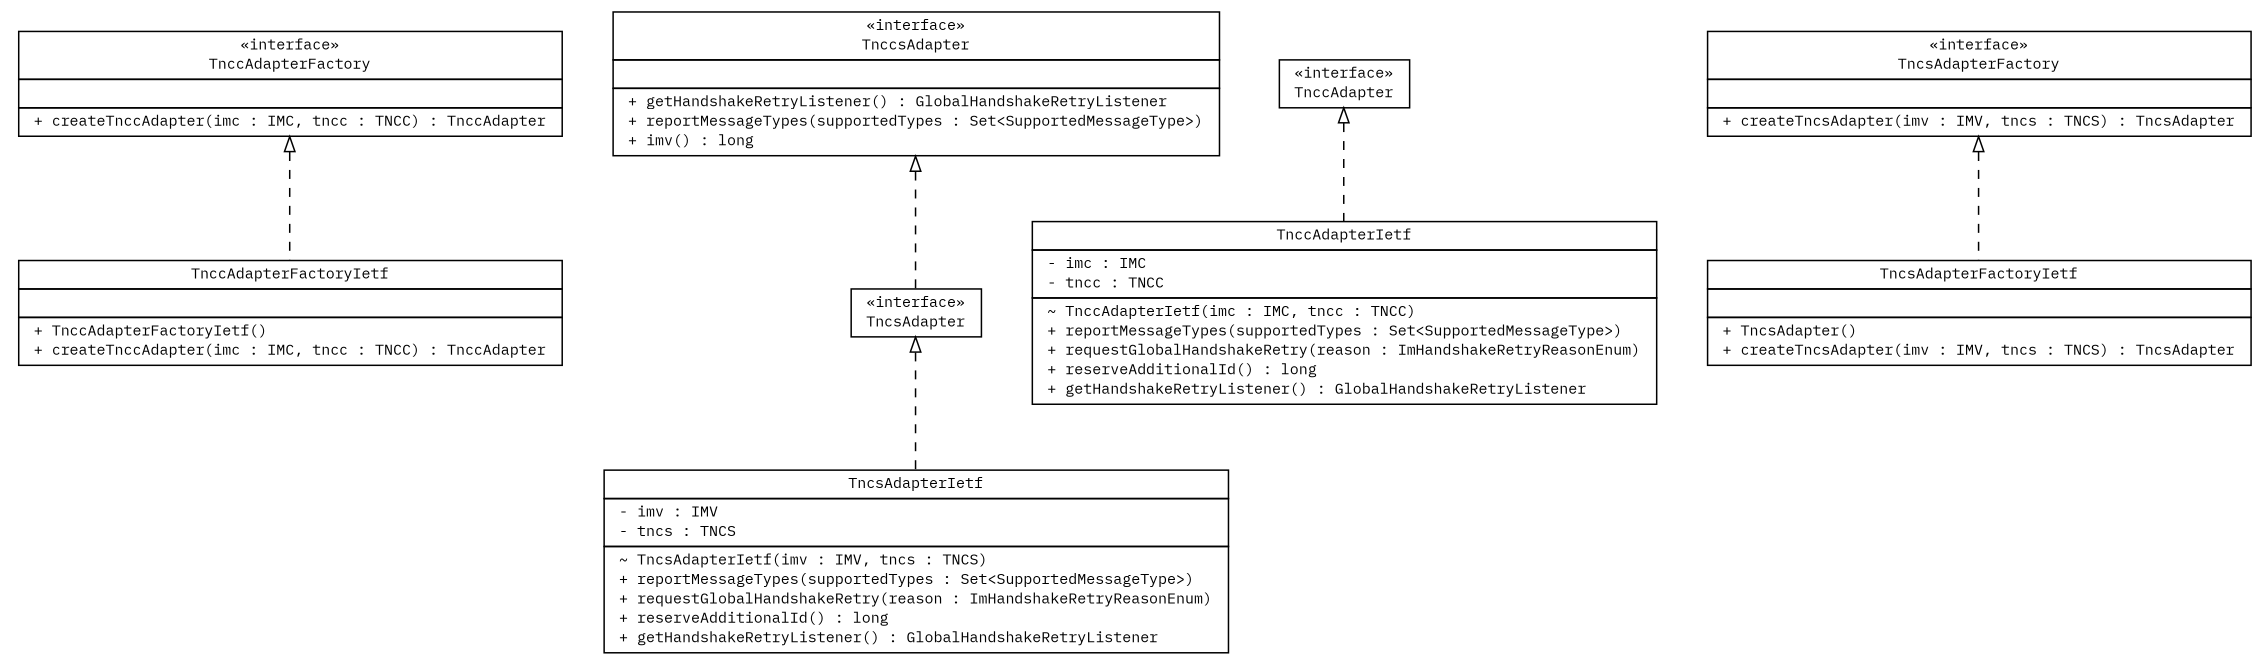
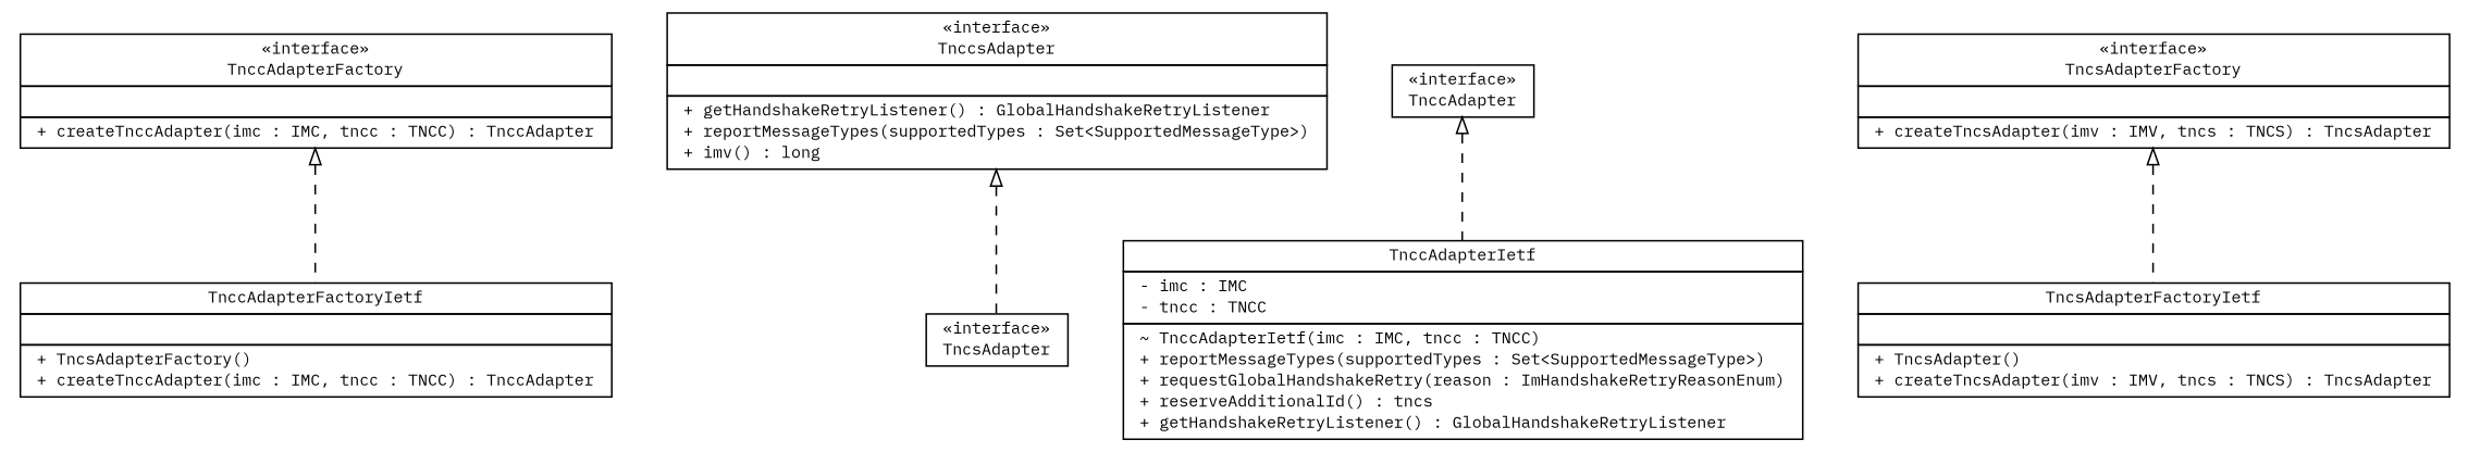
  digraph {
    fontname="IBM Plex Mono"
    nodesep=0.25
    ranksep=0.5
    node [fontcolor=black fontname="IBM Plex Mono" fontsize=10.0 shape=plaintext]
    edge [arrowtail=empty dir=back fontname="IBM Plex Mono" fontsize=10 headport=p labelfontname=Helvetica labelfontsize=10 style=dashed tailport=p]
-   n1 [label=<<table title="de.hsbremen.tc.tnc.im.adapter.tnccs.TnccAdapterFactoryIetf" border="0" cellborder="1" cellspacing="0" cellpadding="2" port="p" href="./TnccAdapterFactoryIetf.html"> 		<tr><td><table border="0" cellspacing="0" cellpadding="1"> <tr><td align="center" balign="center"> TnccAdapterFactoryIetf </td></tr> 		</table></td></tr> 		<tr><td><table border="0" cellspacing="0" cellpadding="1"> <tr><td align="left" balign="left">  </td></tr> 		</table></td></tr> 		<tr><td><table border="0" cellspacing="0" cellpadding="1"> <tr><td align="left" balign="left"> + TnccAdapterFactoryIetf() </td></tr> <tr><td align="left" balign="left"> + createTnccAdapter(imc : IMC, tncc : TNCC) : TnccAdapter </td></tr> 		</table></td></tr> 		</table>>]
+   n1 [label=<<table title="de.hsbremen.tc.tnc.im.adapter.tnccs.TnccAdapterFactoryIetf" border="0" cellborder="1" cellspacing="0" cellpadding="2" port="p" href="./TnccAdapterFactoryIetf.html"> 		<tr><td><table border="0" cellspacing="0" cellpadding="1"> <tr><td align="center" balign="center"> TnccAdapterFactoryIetf </td></tr> 		</table></td></tr> 		<tr><td><table border="0" cellspacing="0" cellpadding="1"> <tr><td align="left" balign="left">  </td></tr> 		</table></td></tr> 		<tr><td><table border="0" cellspacing="0" cellpadding="1"> <tr><td align="left" balign="left"> + TncsAdapterFactory() </td></tr> <tr><td align="left" balign="left"> + createTnccAdapter(imc : IMC, tncc : TNCC) : TnccAdapter </td></tr> 		</table></td></tr> 		</table>>]
    n2 [label=<<table title="de.hsbremen.tc.tnc.im.adapter.tnccs.TnccsAdapter" border="0" cellborder="1" cellspacing="0" cellpadding="2" port="p" href="./TnccsAdapter.html"> 		<tr><td><table border="0" cellspacing="0" cellpadding="1"> <tr><td align="center" balign="center"> &#171;interface&#187; </td></tr> <tr><td align="center" balign="center"> TnccsAdapter </td></tr> 		</table></td></tr> 		<tr><td><table border="0" cellspacing="0" cellpadding="1"> <tr><td align="left" balign="left">  </td></tr> 		</table></td></tr> 		<tr><td><table border="0" cellspacing="0" cellpadding="1"> <tr><td align="left" balign="left"> + getHandshakeRetryListener() : GlobalHandshakeRetryListener </td></tr> <tr><td align="left" balign="left"> + reportMessageTypes(supportedTypes : Set&lt;SupportedMessageType&gt;) </td></tr> <tr><td align="left" balign="left"> + imv() : long </td></tr> 		</table></td></tr> 		</table>>]
    n3 [label=<<table title="de.hsbremen.tc.tnc.im.adapter.tnccs.TncsAdapter" border="0" cellborder="1" cellspacing="0" cellpadding="2" port="p" href="./TncsAdapter.html"> 		<tr><td><table border="0" cellspacing="0" cellpadding="1"> <tr><td align="center" balign="center"> &#171;interface&#187; </td></tr> <tr><td align="center" balign="center"> TncsAdapter </td></tr> 		</table></td></tr> 		</table>>]
-   n4 [label=<<table title="de.hsbremen.tc.tnc.im.adapter.tnccs.TncsAdapterIetf" border="0" cellborder="1" cellspacing="0" cellpadding="2" port="p" href="./TncsAdapterIetf.html"> 		<tr><td><table border="0" cellspacing="0" cellpadding="1"> <tr><td align="center" balign="center"> TncsAdapterIetf </td></tr> 		</table></td></tr> 		<tr><td><table border="0" cellspacing="0" cellpadding="1"> <tr><td align="left" balign="left"> - imv : IMV </td></tr> <tr><td align="left" balign="left"> - tncs : TNCS </td></tr> 		</table></td></tr> 		<tr><td><table border="0" cellspacing="0" cellpadding="1"> <tr><td align="left" balign="left"> ~ TncsAdapterIetf(imv : IMV, tncs : TNCS) </td></tr> <tr><td align="left" balign="left"> + reportMessageTypes(supportedTypes : Set&lt;SupportedMessageType&gt;) </td></tr> <tr><td align="left" balign="left"> + requestGlobalHandshakeRetry(reason : ImHandshakeRetryReasonEnum) </td></tr> <tr><td align="left" balign="left"> + reserveAdditionalId() : long </td></tr> <tr><td align="left" balign="left"> + getHandshakeRetryListener() : GlobalHandshakeRetryListener </td></tr> 		</table></td></tr> 		</table>>]
    n5 [label=<<table title="de.hsbremen.tc.tnc.im.adapter.tnccs.TnccAdapter" border="0" cellborder="1" cellspacing="0" cellpadding="2" port="p" href="./TnccAdapter.html"> 		<tr><td><table border="0" cellspacing="0" cellpadding="1"> <tr><td align="center" balign="center"> &#171;interface&#187; </td></tr> <tr><td align="center" balign="center"> TnccAdapter </td></tr> 		</table></td></tr> 		</table>>]
-   n6 [label=<<table title="de.hsbremen.tc.tnc.im.adapter.tnccs.TnccAdapterIetf" border="0" cellborder="1" cellspacing="0" cellpadding="2" port="p" href="./TnccAdapterIetf.html"> 		<tr><td><table border="0" cellspacing="0" cellpadding="1"> <tr><td align="center" balign="center"> TnccAdapterIetf </td></tr> 		</table></td></tr> 		<tr><td><table border="0" cellspacing="0" cellpadding="1"> <tr><td align="left" balign="left"> - imc : IMC </td></tr> <tr><td align="left" balign="left"> - tncc : TNCC </td></tr> 		</table></td></tr> 		<tr><td><table border="0" cellspacing="0" cellpadding="1"> <tr><td align="left" balign="left"> ~ TnccAdapterIetf(imc : IMC, tncc : TNCC) </td></tr> <tr><td align="left" balign="left"> + reportMessageTypes(supportedTypes : Set&lt;SupportedMessageType&gt;) </td></tr> <tr><td align="left" balign="left"> + requestGlobalHandshakeRetry(reason : ImHandshakeRetryReasonEnum) </td></tr> <tr><td align="left" balign="left"> + reserveAdditionalId() : long </td></tr> <tr><td align="left" balign="left"> + getHandshakeRetryListener() : GlobalHandshakeRetryListener </td></tr> 		</table></td></tr> 		</table>>]
+   n6 [label=<<table title="de.hsbremen.tc.tnc.im.adapter.tnccs.TnccAdapterIetf" border="0" cellborder="1" cellspacing="0" cellpadding="2" port="p" href="./TnccAdapterIetf.html"> 		<tr><td><table border="0" cellspacing="0" cellpadding="1"> <tr><td align="center" balign="center"> TnccAdapterIetf </td></tr> 		</table></td></tr> 		<tr><td><table border="0" cellspacing="0" cellpadding="1"> <tr><td align="left" balign="left"> - imc : IMC </td></tr> <tr><td align="left" balign="left"> - tncc : TNCC </td></tr> 		</table></td></tr> 		<tr><td><table border="0" cellspacing="0" cellpadding="1"> <tr><td align="left" balign="left"> ~ TnccAdapterIetf(imc : IMC, tncc : TNCC) </td></tr> <tr><td align="left" balign="left"> + reportMessageTypes(supportedTypes : Set&lt;SupportedMessageType&gt;) </td></tr> <tr><td align="left" balign="left"> + requestGlobalHandshakeRetry(reason : ImHandshakeRetryReasonEnum) </td></tr> <tr><td align="left" balign="left"> + reserveAdditionalId() : tncs </td></tr> <tr><td align="left" balign="left"> + getHandshakeRetryListener() : GlobalHandshakeRetryListener </td></tr> 		</table></td></tr> 		</table>>]
    n7 [label=<<table title="de.hsbremen.tc.tnc.im.adapter.tnccs.TncsAdapterFactoryIetf" border="0" cellborder="1" cellspacing="0" cellpadding="2" port="p" href="./TncsAdapterFactoryIetf.html"> 		<tr><td><table border="0" cellspacing="0" cellpadding="1"> <tr><td align="center" balign="center"> TncsAdapterFactoryIetf </td></tr> 		</table></td></tr> 		<tr><td><table border="0" cellspacing="0" cellpadding="1"> <tr><td align="left" balign="left">  </td></tr> 		</table></td></tr> 		<tr><td><table border="0" cellspacing="0" cellpadding="1"> <tr><td align="left" balign="left"> + TncsAdapter() </td></tr> <tr><td align="left" balign="left"> + createTncsAdapter(imv : IMV, tncs : TNCS) : TncsAdapter </td></tr> 		</table></td></tr> 		</table>>]
    n8 [label=<<table title="de.hsbremen.tc.tnc.im.adapter.tnccs.TnccAdapterFactory" border="0" cellborder="1" cellspacing="0" cellpadding="2" port="p" href="./TnccAdapterFactory.html"> 		<tr><td><table border="0" cellspacing="0" cellpadding="1"> <tr><td align="center" balign="center"> &#171;interface&#187; </td></tr> <tr><td align="center" balign="center"> TnccAdapterFactory </td></tr> 		</table></td></tr> 		<tr><td><table border="0" cellspacing="0" cellpadding="1"> <tr><td align="left" balign="left">  </td></tr> 		</table></td></tr> 		<tr><td><table border="0" cellspacing="0" cellpadding="1"> <tr><td align="left" balign="left"> + createTnccAdapter(imc : IMC, tncc : TNCC) : TnccAdapter </td></tr> 		</table></td></tr> 		</table>>]
    n9 [label=<<table title="de.hsbremen.tc.tnc.im.adapter.tnccs.TncsAdapterFactory" border="0" cellborder="1" cellspacing="0" cellpadding="2" port="p" href="./TncsAdapterFactory.html"> 		<tr><td><table border="0" cellspacing="0" cellpadding="1"> <tr><td align="center" balign="center"> &#171;interface&#187; </td></tr> <tr><td align="center" balign="center"> TncsAdapterFactory </td></tr> 		</table></td></tr> 		<tr><td><table border="0" cellspacing="0" cellpadding="1"> <tr><td align="left" balign="left">  </td></tr> 		</table></td></tr> 		<tr><td><table border="0" cellspacing="0" cellpadding="1"> <tr><td align="left" balign="left"> + createTncsAdapter(imv : IMV, tncs : TNCS) : TncsAdapter </td></tr> 		</table></td></tr> 		</table>>]
    n2 -> n3
-   n3 -> n4
    n5 -> n6
    n8 -> n1
    n9 -> n7
  }
